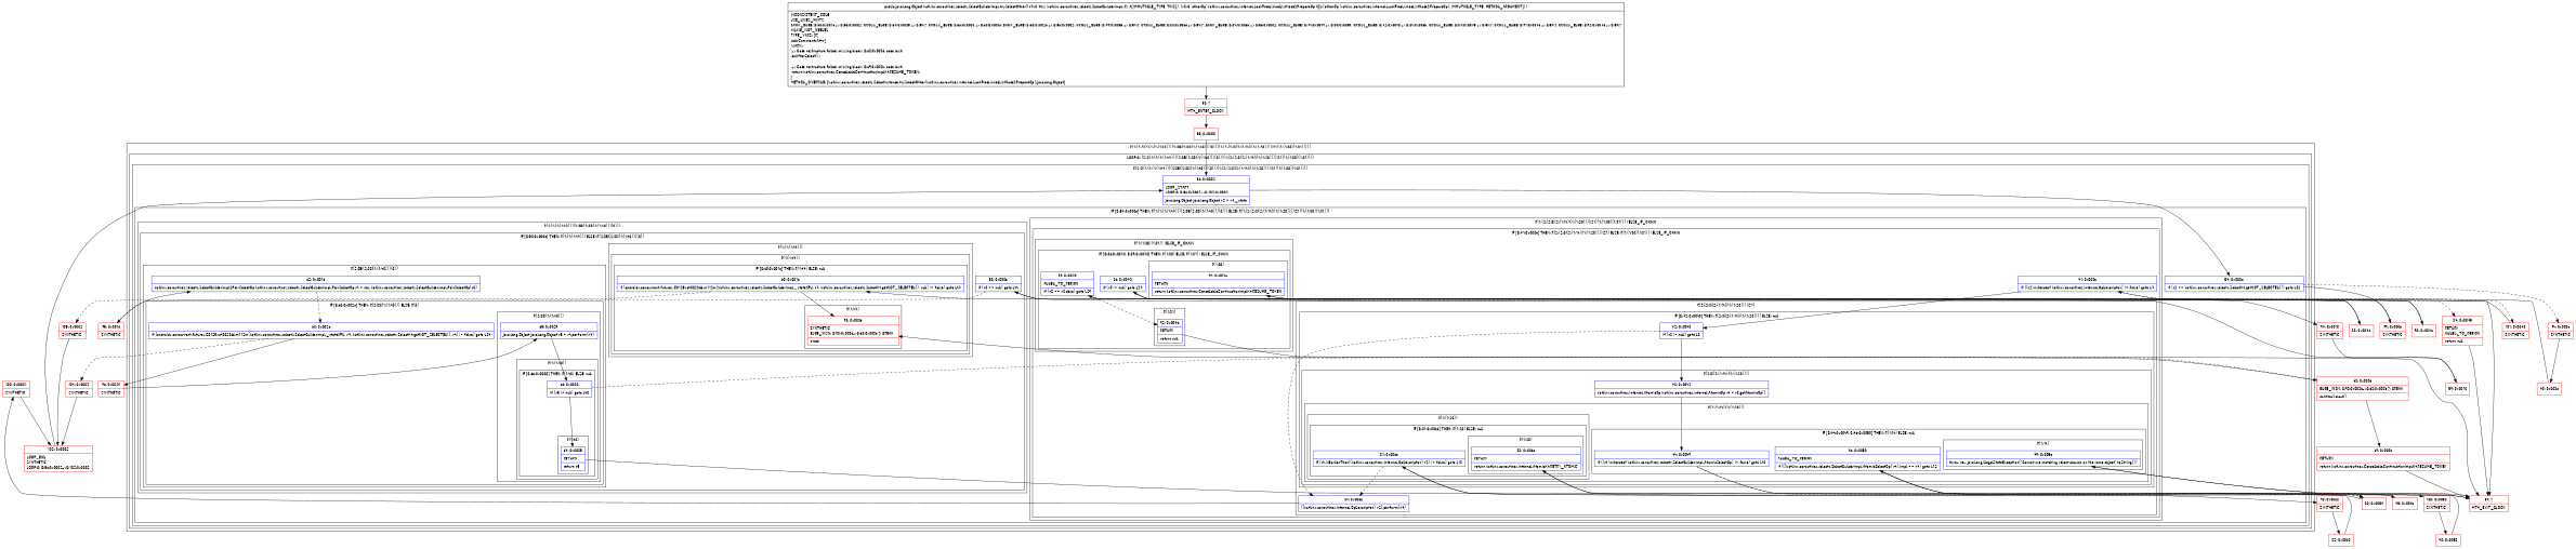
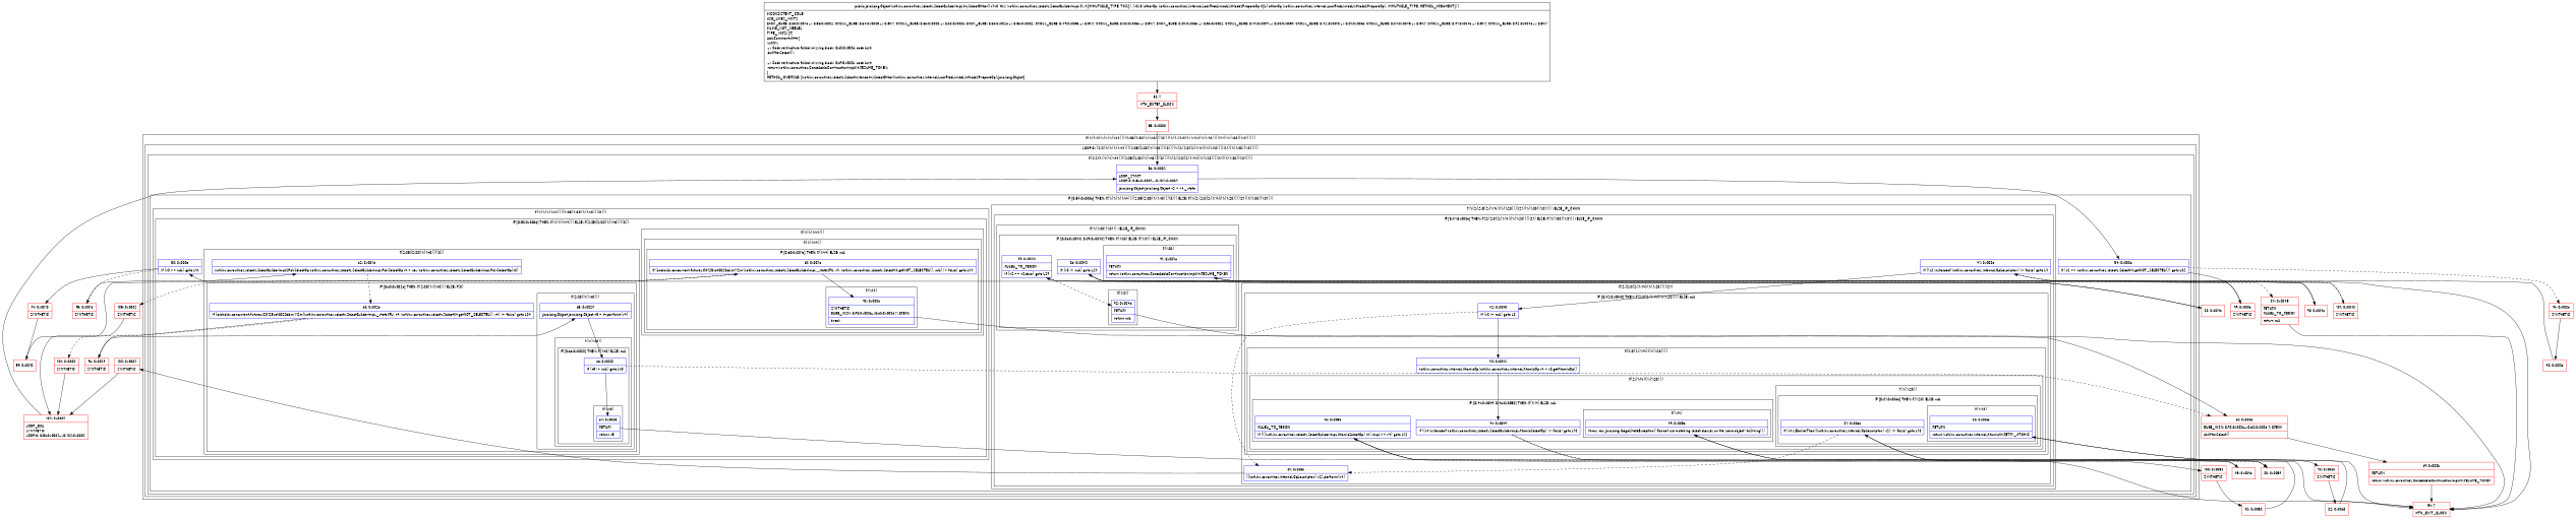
  digraph {
    fontname="Patrick Hand"
    node [color=red fontname="Patrick Hand" shape=record]
    edge [fontname="Patrick Hand"]
-   n1 [label="{93\:\ 0x0036|SYNTHETIC\lEDGE_INSN: B:93:0x0036\-\>B:68:0x0036 ?: BREAK  \l|break\l}"]
+   n1 [color=blue label="{93\:\ 0x0036|SYNTHETIC\lEDGE_INSN: B:93:0x0036\-\>B:68:0x0036 ?: BREAK  \l|break\l}"]
    n2 [color=blue label="{60\:\ 0x001a|if (androidx.concurrent.futures.C0125xc40028dd.m112m(kotlinx.coroutines.selects.SelectBuilderImpl._state$FU, r7, kotlinx.coroutines.selects.SelectKt.getNOT_SELECTED(), null) != false) goto L47\l}"]
    n3 [color=blue label="{67\:\ 0x0035|RETURN\l|return r5\l}"]
    n4 [color=blue label="{66\:\ 0x0033|if (r5 != null) goto L40\l}"]
    n5 [color=blue label="{65\:\ 0x002f|java.lang.Object java.lang.Object r5 = r4.perform(r7)\l}"]
    n6 [color=blue label="{63\:\ 0x002c|if (androidx.concurrent.futures.C0125xc40028dd.m112m(kotlinx.coroutines.selects.SelectBuilderImpl._state$FU, r7, kotlinx.coroutines.selects.SelectKt.getNOT_SELECTED(), r4) != false) goto L37\l}"]
    n7 [color=blue label="{62\:\ 0x001d|kotlinx.coroutines.selects.SelectBuilderImpl$PairSelectOp kotlinx.coroutines.selects.SelectBuilderImpl.PairSelectOp r4 = new kotlinx.coroutines.selects.SelectBuilderImpl.PairSelectOp(r8)\l}"]
    n8 [color=blue label="{58\:\ 0x000e|if (r8 == null) goto L44\l}"]
    n9 [color=blue label="{79\:\ 0x005e|throw new java.lang.IllegalStateException(\"Cannot use matching select clauses on the same object\".toString())\l}"]
    n10 [color=blue label="{74\:\ 0x0049|if ((r4 instanceof kotlinx.coroutines.selects.SelectBuilderImpl.AtomicSelectOp) != false) goto L10\l}"]
    n11 [color=blue label="{76\:\ 0x0050|ADDED_TO_REGION\l|if (((kotlinx.coroutines.selects.SelectBuilderImpl.AtomicSelectOp) r4).impl == r7) goto L12\l}"]
    n12 [color=blue label="{83\:\ 0x006a|RETURN\l|return kotlinx.coroutines.internal.AtomicKt.RETRY_ATOMIC\l}"]
    n13 [color=blue label="{81\:\ 0x0066|if (r4.isEarlierThan((kotlinx.coroutines.internal.OpDescriptor) r2) != false) goto L18\l}"]
    n14 [color=blue label="{73\:\ 0x0042|kotlinx.coroutines.internal.AtomicOp kotlinx.coroutines.internal.AtomicOp r4 = r8.getAtomicOp()\l}"]
    n15 [color=blue label="{72\:\ 0x0040|if (r8 != null) goto L8\l}"]
    n16 [color=blue label="{84\:\ 0x006b|((kotlinx.coroutines.internal.OpDescriptor) r2).perform(r7)\l}"]
    n17 [color=blue label="{91\:\ 0x007c|RETURN\l|return kotlinx.coroutines.CancellableContinuationImplKt.RESUME_TOKEN\l}"]
    n18 [color=blue label="{92\:\ 0x007d|RETURN\l|return null\l}"]
    n19 [color=blue label="{86\:\ 0x0073|if (r8 != null) goto L27\l}"]
    n20 [color=blue label="{89\:\ 0x0078|ADDED_TO_REGION\l|if (r2 == r8.desc) goto L29\l}"]
    n21 [color=blue label="{71\:\ 0x003e|if ((r2 instanceof kotlinx.coroutines.internal.OpDescriptor) != false) goto L7\l}"]
    n22 [color=blue label="{57\:\ 0x000c|if (r2 == kotlinx.coroutines.selects.SelectKt.getNOT_SELECTED()) goto L32\l}"]
    n23 [color=blue label="{56\:\ 0x0002|LOOP_START\lLOOP:0: B:56:0x0002\-\>B:102:0x0002\l|java.lang.Object java.lang.Object r2 = r7._state\l}"]
    n24 [label="{68\:\ 0x0036|EDGE_INSN: B:93:0x0036\-\>B:68:0x0036 ?: BREAK  \l|doAfterSelect()\l}"]
    n25 [label="{105\:\ 0x0002|SYNTHETIC\l}"]
    n26 [label="{54\:\ ?|MTH_EXIT_BLOCK\l}"]
    n27 [label="{96\:\ 0x002f|SYNTHETIC\l}"]
    n28 [label="{104\:\ 0x0002|SYNTHETIC\l}"]
    n29 [label="{95\:\ 0x001d|SYNTHETIC\l}"]
    n30 [label="{97\:\ 0x0010|SYNTHETIC\l}"]
    n31 [label="{75\:\ 0x004b}"]
    n32 [label="{80\:\ 0x005f}"]
    n33 [label="{100\:\ 0x0053|SYNTHETIC\l}"]
    n34 [label="{98\:\ 0x0068|SYNTHETIC\l}"]
    n35 [label="{103\:\ 0x0002|SYNTHETIC\l}"]
    n36 [label="{87\:\ 0x0075|RETURN\lADDED_TO_REGION\l|return null\l}"]
    n37 [label="{88\:\ 0x0076}"]
    n38 [label="{90\:\ 0x007a}"]
    n39 [label="{101\:\ 0x0073|SYNTHETIC\l}"]
    n40 [label="{94\:\ 0x003c|SYNTHETIC\l}"]
    n41 [label="{99\:\ 0x000e|SYNTHETIC\l}"]
    n42 [label="{70\:\ 0x003c}"]
    n43 [label="{59\:\ 0x0010}"]
    n44 [label="{102\:\ 0x0002|LOOP_END\lSYNTHETIC\lLOOP:0: B:56:0x0002\-\>B:102:0x0002\l}"]
    n45 [label="{69\:\ 0x003b|RETURN\l|return kotlinx.coroutines.CancellableContinuationImplKt.RESUME_TOKEN\l}"]
    n46 [label="{78\:\ 0x0053}"]
    n47 [label="{82\:\ 0x0068}"]
    n48 [label="{53\:\ ?|MTH_ENTER_BLOCK\l}"]
    n49 [label="{55\:\ 0x0000}"]
    n50 [label="{public java.lang.Object kotlinx.coroutines.selects.SelectBuilderImpl.trySelectOther((r7v0 'this' kotlinx.coroutines.selects.SelectBuilderImpl\<R\> A[IMMUTABLE_TYPE, THIS]), (r8v0 'otherOp' kotlinx.coroutines.internal.LockFreeLinkedListNode$PrepareOp A[D('otherOp' kotlinx.coroutines.internal.LockFreeLinkedListNode$PrepareOp), IMMUTABLE_TYPE, METHOD_ARGUMENT]))  | INCONSISTENT_CODE\lUSE_LINES_HINTS\lBACK_EDGE: B:60:0x001a \-\> B:56:0x0002, CROSS_EDGE: B:67:0x0035 \-\> B:54:?, CROSS_EDGE: B:66:0x0033 \-\> B:68:0x0036, BACK_EDGE: B:63:0x002c \-\> B:56:0x0002, CROSS_EDGE: B:79:0x005e \-\> B:54:?, CROSS_EDGE: B:83:0x006a \-\> B:54:?, BACK_EDGE: B:84:0x006b \-\> B:56:0x0002, CROSS_EDGE: B:74:0x0049 \-\> B:80:0x005f, CROSS_EDGE: B:72:0x0040 \-\> B:84:0x006b, CROSS_EDGE: B:87:0x0075 \-\> B:54:?, CROSS_EDGE: B:91:0x007c \-\> B:54:?, CROSS_EDGE: B:92:0x007d \-\> B:54:?\lINLINE_NOT_NEEDED\lTYPE_VARS: [R]\lJadxCommentsAttr\{\l WARN: \l \-\> Code restructure failed: missing block: B:68:0x0036, code lost:\l    doAfterSelect();\l\l \-\> Code restructure failed: missing block: B:69:0x003b, code lost:\l    return kotlinx.coroutines.CancellableContinuationImplKt.RESUME_TOKEN;\l\}\lMETHOD_OVERRIDE: [kotlinx.coroutines.selects.SelectInstance.trySelectOther(kotlinx.coroutines.internal.LockFreeLinkedListNode$PrepareOp):java.lang.Object]\l}" color=""]
    subgraph cluster_1 {
      label="R(1:(2:2|(1:(1:(1:(1:47)))(2:35|(2:38|(1:(1:40)))(0)))(1:(2:(2:8|(2:(1:14)|(1:(1:20))))|21)(1:(1:30)(1:31)))))"
      subgraph cluster_2 {
        label="LOOP:0: (2:2|(1:(1:(1:(1:47)))(2:35|(2:38|(1:(1:40)))(0)))(1:(2:(2:8|(2:(1:14)|(1:(1:20))))|21)(1:(1:30)(1:31))))"
        subgraph cluster_3 {
          label="R(2:2|(1:(1:(1:(1:47)))(2:35|(2:38|(1:(1:40)))(0)))(1:(2:(2:8|(2:(1:14)|(1:(1:20))))|21)(1:(1:30)(1:31))))"
          n23
          subgraph cluster_4 {
            label="IF [B:57:0x000c] THEN: R(1:(1:(1:(1:47)))(2:35|(2:38|(1:(1:40)))(0))) ELSE: R(1:(2:(2:8|(2:(1:14)|(1:(1:20))))|21)(1:(1:30)(1:31)))"
            n22
            subgraph cluster_5 {
              label="R(1:(1:(1:(1:47)))(2:35|(2:38|(1:(1:40)))(0)))"
              subgraph cluster_6 {
                label="IF [B:58:0x000e] THEN: R(1:(1:(1:47))) ELSE: R(2:35|(2:38|(1:(1:40)))(0))"
                n8
                subgraph cluster_7 {
                  label="R(1:(1:(1:47)))"
                  subgraph cluster_8 {
                    label="R(1:(1:47))"
                    subgraph cluster_9 {
                      label="IF [B:60:0x001a] THEN: R(1:47) ELSE: null"
                      n2
                      subgraph cluster_10 {
                        label="R(1:47)"
                        n1
                      }
                    }
                  }
                }
                subgraph cluster_11 {
                  label="R(2:35|(2:38|(1:(1:40)))(0))"
                  n7
                  subgraph cluster_12 {
                    label="IF [B:63:0x002c] THEN: R(2:38|(1:(1:40))) ELSE: R(0)"
                    n6
                    subgraph cluster_13 {
                      label="R(2:38|(1:(1:40)))"
                      n5
                      subgraph cluster_14 {
                        label="R(1:(1:40))"
                        subgraph cluster_15 {
                          label="IF [B:66:0x0033] THEN: R(1:40) ELSE: null"
                          n4
                          subgraph cluster_16 {
                            label="R(1:40)"
                            n3
                          }
                        }
                      }
                    }
                    subgraph cluster_17 {
                      label="R(0)"
                    }
                  }
                }
              }
            }
            subgraph cluster_18 {
              label="R(1:(2:(2:8|(2:(1:14)|(1:(1:20))))|21)(1:(1:30)(1:31))) | ELSE_IF_CHAIN\l"
              subgraph cluster_19 {
                label="IF [B:71:0x003e] THEN: R(2:(2:8|(2:(1:14)|(1:(1:20))))|21) ELSE: R(1:(1:30)(1:31)) | ELSE_IF_CHAIN\l"
                n21
                subgraph cluster_20 {
                  label="R(2:(2:8|(2:(1:14)|(1:(1:20))))|21)"
                  n16
                  subgraph cluster_21 {
                    label="IF [B:72:0x0040] THEN: R(2:8|(2:(1:14)|(1:(1:20)))) ELSE: null"
                    n15
                    subgraph cluster_22 {
                      label="R(2:8|(2:(1:14)|(1:(1:20))))"
                      n14
                      subgraph cluster_23 {
                        label="R(2:(1:14)|(1:(1:20)))"
                        subgraph cluster_24 {
                          label="IF [B:74:0x0049, B:76:0x0050] THEN: R(1:14) ELSE: null"
                          n10
                          n11
                          subgraph cluster_25 {
                            label="R(1:14)"
                            n9
                          }
                        }
                        subgraph cluster_26 {
                          label="R(1:(1:20))"
                          subgraph cluster_27 {
                            label="IF [B:81:0x0066] THEN: R(1:20) ELSE: null"
                            n13
                            subgraph cluster_28 {
                              label="R(1:20)"
                              n12
                            }
                          }
                        }
                      }
                    }
                  }
                }
                subgraph cluster_29 {
                  label="R(1:(1:30)(1:31)) | ELSE_IF_CHAIN\l"
                  subgraph cluster_30 {
                    label="IF [B:86:0x0073, B:89:0x0078] THEN: R(1:30) ELSE: R(1:31) | ELSE_IF_CHAIN\l"
                    n19
                    n20
                    subgraph cluster_31 {
                      label="R(1:30)"
                      n17
                    }
                    subgraph cluster_32 {
                      label="R(1:31)"
                      n18
                    }
                  }
                }
              }
            }
          }
        }
      }
    }
-   n24 -> n1
+   n1 -> n24
    n2 -> n1
    n2 -> n25 [style=dashed]
    n3 -> n26
    n4 -> n3
    n4 -> n24 [style=dashed]
    n5 -> n4
    n6 -> n27
    n6 -> n28 [style=dashed]
    n7 -> n6 [style=dashed]
    n8 -> n29 [style=dashed]
    n8 -> n30
    n9 -> n26
    n10 -> n31
    n10 -> n32 [style=dashed]
    n11 -> n32 [style=dashed]
    n11 -> n33
    n12 -> n26
    n13 -> n16 [style=dashed]
    n13 -> n34
    n14 -> n10
    n15 -> n14
    n15 -> n16 [style=dashed]
    n16 -> n35
    n17 -> n26
    n18 -> n26
    n19 -> n36 [style=dashed]
    n19 -> n37
    n20 -> n18 [style=dashed]
    n20 -> n38
    n21 -> n15
    n21 -> n39 [style=dashed]
    n22 -> n40 [style=dashed]
    n22 -> n41
    n23 -> n22
    n24 -> n45
    n25 -> n44
    n27 -> n5
    n28 -> n44
    n29 -> n7
    n30 -> n43
    n31 -> n11
    n32 -> n13
    n33 -> n46
    n34 -> n47
    n35 -> n44
    n36 -> n26
    n37 -> n20
    n38 -> n17
    n39 -> n19
    n40 -> n42
    n41 -> n8
    n42 -> n21
    n43 -> n2
    n44 -> n23
    n45 -> n26
    n46 -> n9
    n47 -> n12
    n48 -> n49
    n49 -> n23
    n50 -> n48
  }
